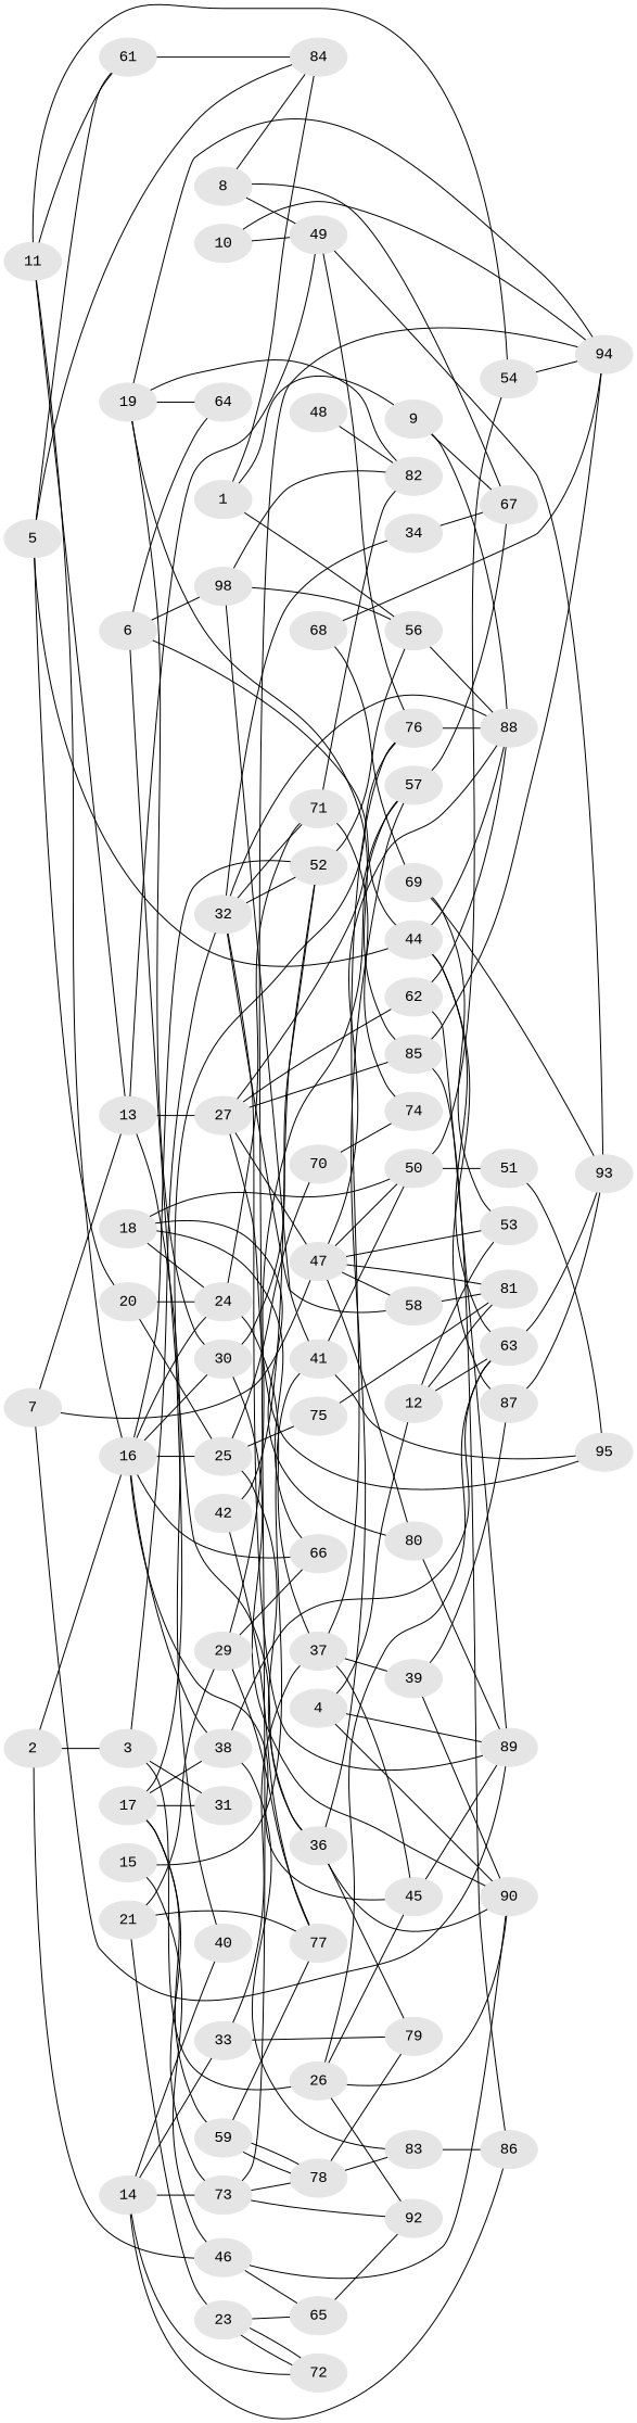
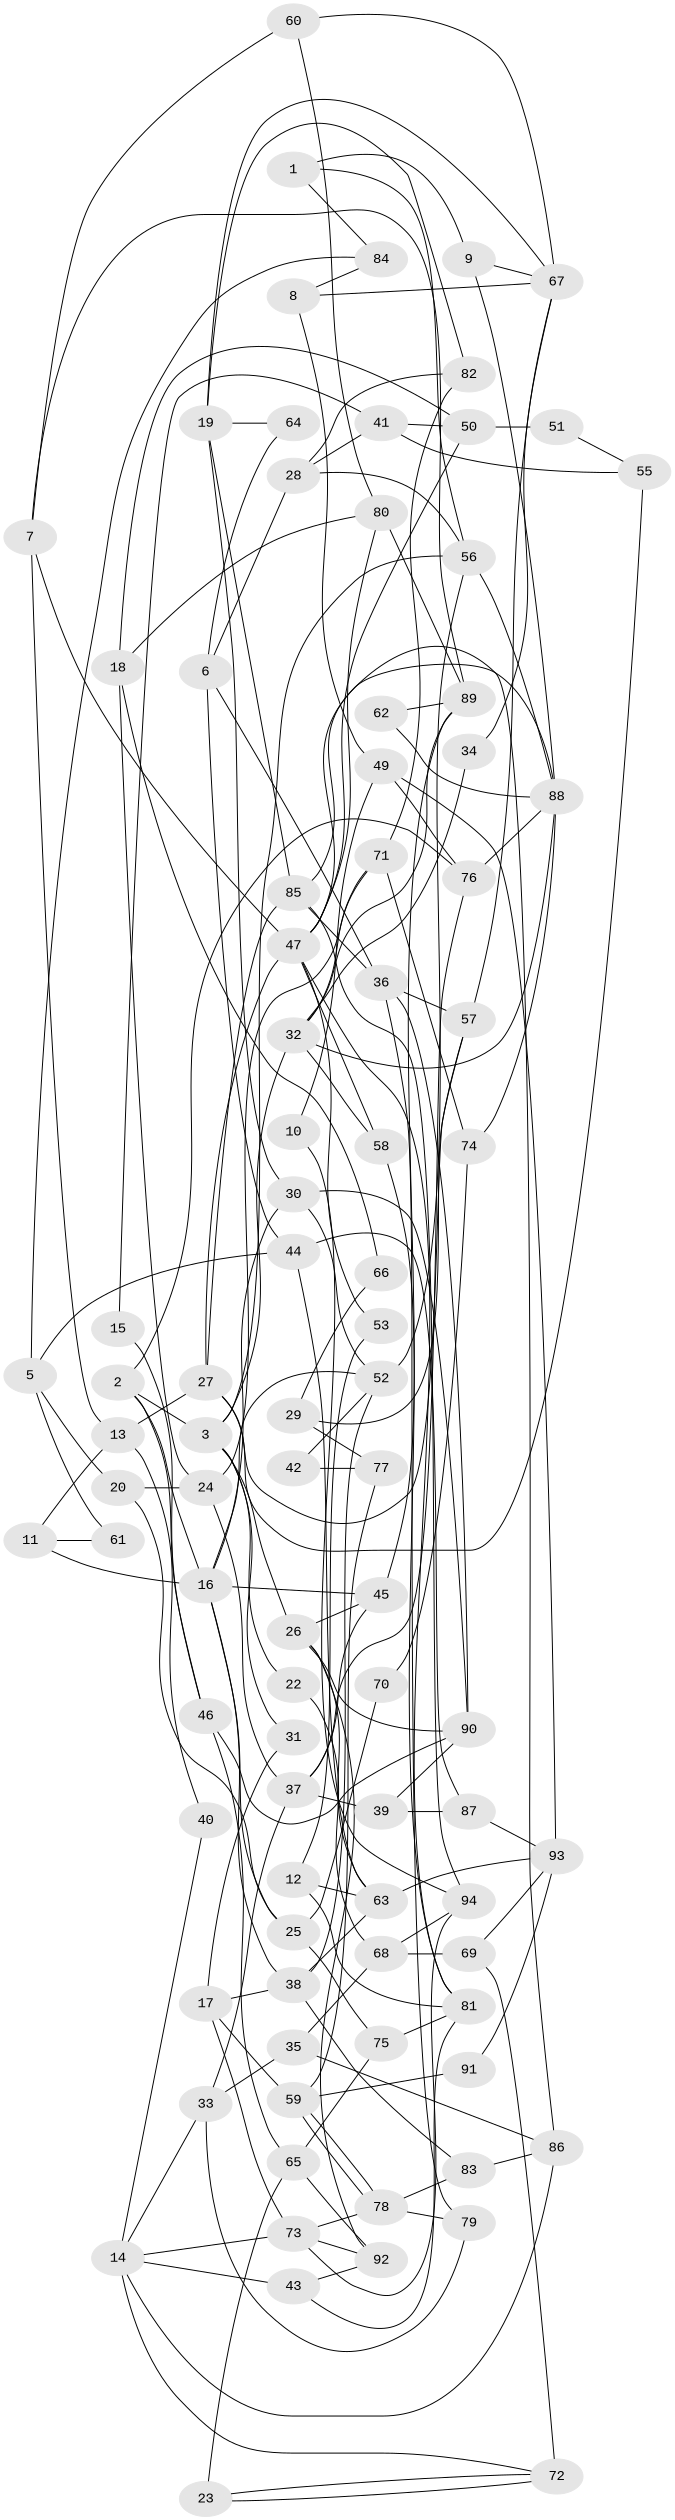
  graph {
    fontname="Liberation Mono"
    rankdir=LR
    node [color=gray90 fontname="Liberation Mono" style=filled]
    edge [fontname="Liberation Mono"]
    1
    9
    56
    84
    67
    88
    2
    3
    16
    46
+   22
    26
    31
    32
    24
    25
    30
    38
    45
    52
    66
    90
    65
    68
    63
    92
    89
    71
    34
    58
-   4
    12
    53
    81
    5
    20
    44
    61
    87
    6
-   28 [label=98]
+   28
    36
    64
    41
    82
    57
    79
    7
    13
    47
+   60
    49
    27
    40
    50
    80
    8
    93
    76
    10
    94
    11
-   54
    85
-   55 [label=95]
+   55
    62
    14
    33
+   43
    72
    73
    86
    37
+   35
    78
    15
    70
    75
    83
    17
    59
    77
+   91
    18
    51
    74
    19
-   21
    23
    29
    69
    39
-   48
    42
    1 -- 9
    1 -- 56
    1 -- 84
    9 -- 67
    9 -- 88
    56 -- 88
    2 -- 3
    2 -- 16
    2 -- 46
+   3 -- 56
+   3 -- 22
    3 -- 26
    3 -- 31
    3 -- 32
-   16 -- 24
    16 -- 25
    16 -- 30
    16 -- 38
    16 -- 45
    16 -- 52
-   16 -- 66
    46 -- 90
    46 -- 65
+   22 -- 68
    26 -- 45
    26 -- 90
    26 -- 63
    26 -- 92
    32 -- 88
    32 -- 89
    32 -- 71
    32 -- 34
    32 -- 58
    24 -- 71
    24 -- 37
-   25 -- 36
+   85 -- 36
    25 -- 70
    25 -- 75
    30 -- 52
    30 -- 90
-   32 -- 52
+   38 -- 52
    38 -- 63
    38 -- 83
    45 -- 89
    52 -- 56
    65 -- 92
+   65 -- 75
    68 -- 94
    68 -- 69
    63 -- 93
    71 -- 82
    71 -- 74
    34 -- 67
    58 -- 81
-   4 -- 90
-   4 -- 89
-   4 -- 12
    12 -- 63
    12 -- 53
    12 -- 81
    5 -- 84
    5 -- 20
    5 -- 44
    5 -- 61
    20 -- 24
    20 -- 25
-   44 -- 88
+   74 -- 88
    44 -- 63
    44 -- 87
-   61 -- 84
    87 -- 93
    6 -- 44
    6 -- 28
    6 -- 36
    6 -- 64
    28 -- 56
    28 -- 41
    28 -- 82
    36 -- 90
    36 -- 57
    36 -- 79
    41 -- 50
    41 -- 55
    57 -- 67
    7 -- 89
    7 -- 13
    7 -- 47
-   13 -- 49
+   7 -- 60
    13 -- 27
    13 -- 40
    47 -- 88
    47 -- 58
    47 -- 53
    47 -- 81
    47 -- 50
    47 -- 80
+   60 -- 67
+   60 -- 80
    49 -- 93
    49 -- 76
    27 -- 57
    27 -- 47
    27 -- 85
    27 -- 55
-   27 -- 62
-   50 -- 54
    50 -- 51
    80 -- 89
    8 -- 84
    8 -- 67
    8 -- 49
    76 -- 88
    10 -- 49
    10 -- 94
    11 -- 16
    11 -- 61
    11 -- 13
-   11 -- 54
-   54 -- 94
    85 -- 94
    85 -- 86
    62 -- 88
    62 -- 89
    14 -- 40
    14 -- 33
+   14 -- 43
    14 -- 72
    14 -- 73
    14 -- 86
    33 -- 79
    33 -- 37
+   33 -- 35
+   43 -- 92
+   43 -- 81
    73 -- 92
    73 -- 94
    73 -- 78
    37 -- 45
    37 -- 76
    37 -- 39
+   35 -- 68
+   35 -- 86
    78 -- 79
    78 -- 83
    15 -- 46
    15 -- 41
    70 -- 74
    75 -- 81
    83 -- 86
    17 -- 31
    17 -- 38
-   17 -- 76
+   2 -- 76
    17 -- 73
    17 -- 59
    59 -- 78
    59 -- 78
    59 -- 77
+   59 -- 91
+   91 -- 93
    18 -- 24
    18 -- 66
    18 -- 50
    18 -- 80
    51 -- 55
    19 -- 30
    19 -- 64
    19 -- 82
-   19 -- 94
+   19 -- 67
    19 -- 85
-   21 -- 77
-   21 -- 23
-   21 -- 29
    23 -- 65
    23 -- 72
    23 -- 72
    29 -- 66
    29 -- 57
    29 -- 77
    69 -- 93
-   69 -- 53
+   69 -- 72
    39 -- 90
    39 -- 87
-   48 -- 82
    42 -- 52
    42 -- 77
  }
